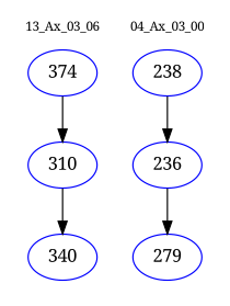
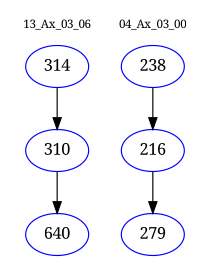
  digraph {
    fontname="Noto Serif"
    node [color=blue fontname="Noto Serif"]
    edge [color=black fontname="Noto Serif"]
-   n1 [label=374]
+   n1 [label=314]
    n2 [label=310]
-   n3 [label=340]
+   n3 [label=640]
    n4 [label=238]
-   n5 [label=236]
+   n5 [label=216]
    n6 [label=279]
    subgraph cluster_1 {
      color=white
      fontsize=10
      label="13_Ax_03_06"
      n1
      n2
      n3
    }
    subgraph cluster_2 {
      color=white
      fontsize=10
      label="04_Ax_03_00"
      n4
      n5
      n6
    }
    n1 -> n2
    n2 -> n3
    n4 -> n5
    n5 -> n6
  }
